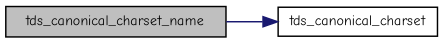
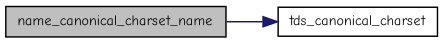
  digraph {
    rankdir=LR
    fontname="Comic Neue"
    node [color=black fontname="Comic Neue" fontsize=10 shape=record style=filled]
-   n1 [fillcolor=grey75 fontcolor=black height=0.2 label=tds_canonical_charset_name width=0.4]
+   n1 [fillcolor=grey75 fontcolor=black height=0.2 label=name_canonical_charset_name width=0.4]
    n2 [fillcolor=white height=0.2 label=tds_canonical_charset width=0.4]
    n1 -> n2 [color=midnightblue fontname="Comic Neue" fontsize=10 labelfontname=Helvetica labelfontsize=10 style=solid]
  }
